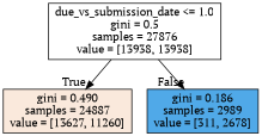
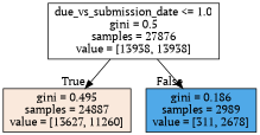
  digraph {
    fontname="PT Serif"
    node [color=black shape=box style=filled fontname="PT Serif"]
    edge [labeldistance=2.5 fontname="PT Serif"]
    n1 [fillcolor="#e5813900" label="due_vs_submission_date <= 1.0\ngini = 0.5\nsamples = 27876\nvalue = [13938, 13938]"]
-   n2 [fillcolor="#e581392c" label="gini = 0.490\nsamples = 24887\nvalue = [13627, 11260]"]
+   n2 [fillcolor="#e581392c" label="gini = 0.495\nsamples = 24887\nvalue = [13627, 11260]"]
    n3 [fillcolor="#399de5e1" label="gini = 0.186\nsamples = 2989\nvalue = [311, 2678]"]
    n1 -> n2 [headlabel=True labelangle=45]
    n1 -> n3 [headlabel=False labelangle=-45]
  }
